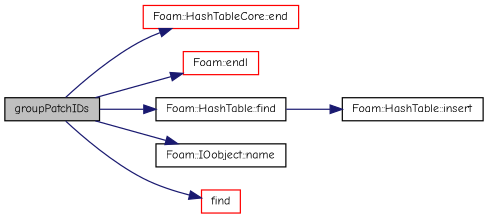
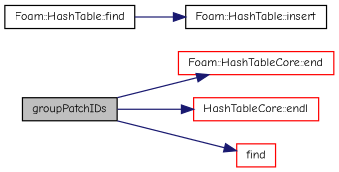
  digraph {
    fontname="Comic Neue"
    rankdir=LR
    node [color=black fontname="Comic Neue" fontsize=10 shape=record]
    edge [color=midnightblue fontname="Comic Neue" fontsize=10 labelfontname=FreeSans labelfontsize=10 style=solid]
    n1 [fillcolor=grey75 fontcolor=black height=0.2 label=groupPatchIDs style=filled width=0.4]
    n2 [color=red height=0.2 label="Foam::HashTableCore::end" width=0.4]
-   n3 [color=red height=0.2 label="Foam::endl" width=0.4]
+   n3 [color=red height=0.2 label="HashTableCore::endl" width=0.4]
    n4 [height=0.2 label="Foam::HashTable::find" width=0.4]
-   n5 [height=0.2 label="Foam::IOobject::name" width=0.4]
    n6 [color=red height=0.2 label=find width=0.4]
    n7 [height=0.2 label="Foam::HashTable::insert" width=0.4]
    n1 -> n2
    n1 -> n3
-   n1 -> n4
-   n1 -> n5
    n1 -> n6
    n4 -> n7
  }
